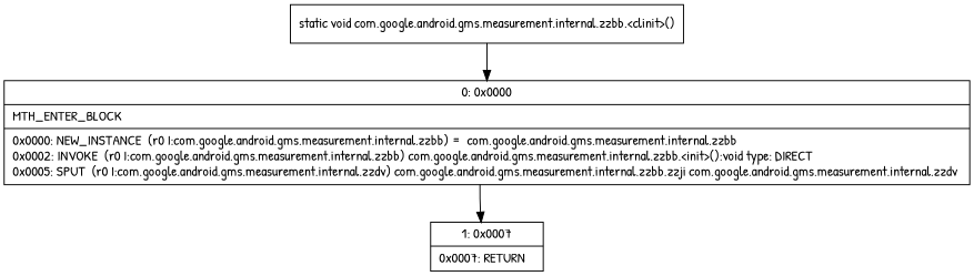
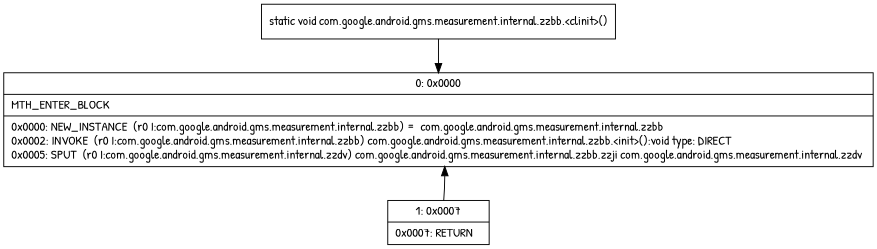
  digraph {
    fontname="Patrick Hand"
    node [shape=record fontname="Patrick Hand"]
    edge [fontname="Patrick Hand"]
    n1 [label="{0\:\ 0x0000|MTH_ENTER_BLOCK\l|0x0000: NEW_INSTANCE  (r0 I:com.google.android.gms.measurement.internal.zzbb) =  com.google.android.gms.measurement.internal.zzbb \l0x0002: INVOKE  (r0 I:com.google.android.gms.measurement.internal.zzbb) com.google.android.gms.measurement.internal.zzbb.\<init\>():void type: DIRECT \l0x0005: SPUT  (r0 I:com.google.android.gms.measurement.internal.zzdv) com.google.android.gms.measurement.internal.zzbb.zzji com.google.android.gms.measurement.internal.zzdv \l}"]
    n2 [label="{1\:\ 0x0007|0x0007: RETURN   \l}"]
    n3 [label="{static void com.google.android.gms.measurement.internal.zzbb.\<clinit\>() }"]
-   n1 -> n2
+   n2 -> n1
    n3 -> n1
  }
